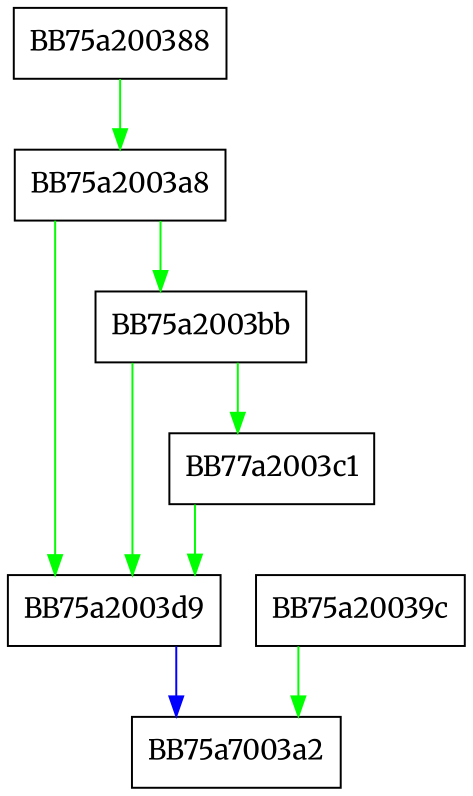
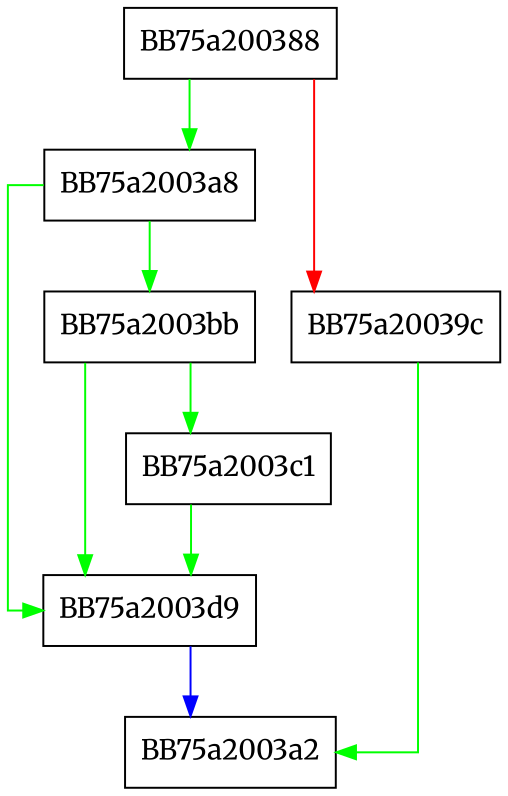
  digraph {
    fontname=Merriweather
    splines=ortho
    node [fontname=Merriweather shape=box]
    edge [color=green fontname=Merriweather]
    BB75a200388
    BB75a2003a8
    BB75a20039c
    BB75a2003d9
    BB75a2003bb
-   BB75a2003a2 [label=BB75a7003a2]
-   BB75a2003c1 [label=BB77a2003c1]
+   BB75a2003a2
+   BB75a2003c1
    BB75a200388 -> BB75a2003a8
+   BB75a200388 -> BB75a20039c [color=red]
    BB75a2003a8 -> BB75a2003d9
    BB75a2003a8 -> BB75a2003bb
    BB75a20039c -> BB75a2003a2
    BB75a2003d9 -> BB75a2003a2 [color=blue]
    BB75a2003bb -> BB75a2003d9
    BB75a2003bb -> BB75a2003c1
    BB75a2003c1 -> BB75a2003d9
  }
